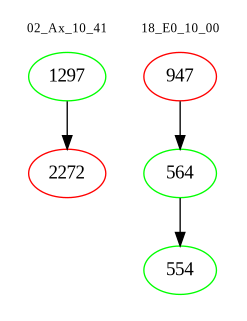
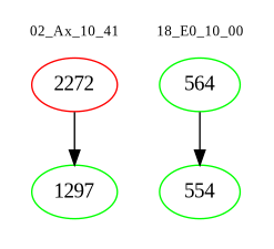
  digraph {
    fontname="Liberation Serif"
    node [color=green fontname="Liberation Serif"]
    edge [color=black fontname="Liberation Serif"]
    n1 [color=red label=2272]
    n2 [label=1297]
-   n3 [color=red label=947]
    n4 [label=564]
    n5 [label=554]
    subgraph cluster_1 {
      color=white
      fontsize=10
      label="02_Ax_10_41"
      n1
      n2
    }
    subgraph cluster_2 {
      color=white
      fontsize=10
      label="18_E0_10_00"
-     n3
      n4
      n5
    }
-   n2 -> n1
-   n3 -> n4
+   n1 -> n2
    n4 -> n5
  }
